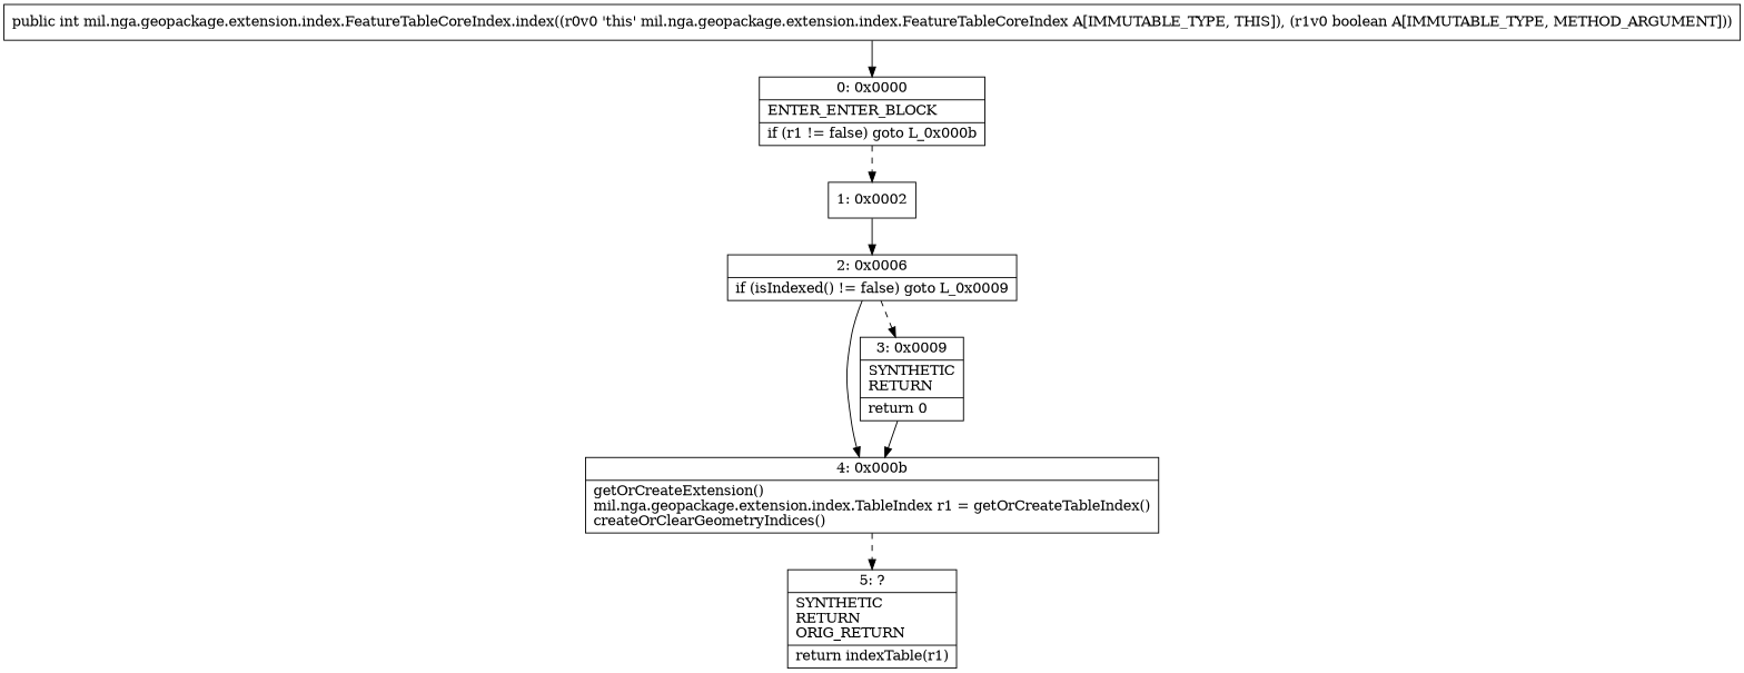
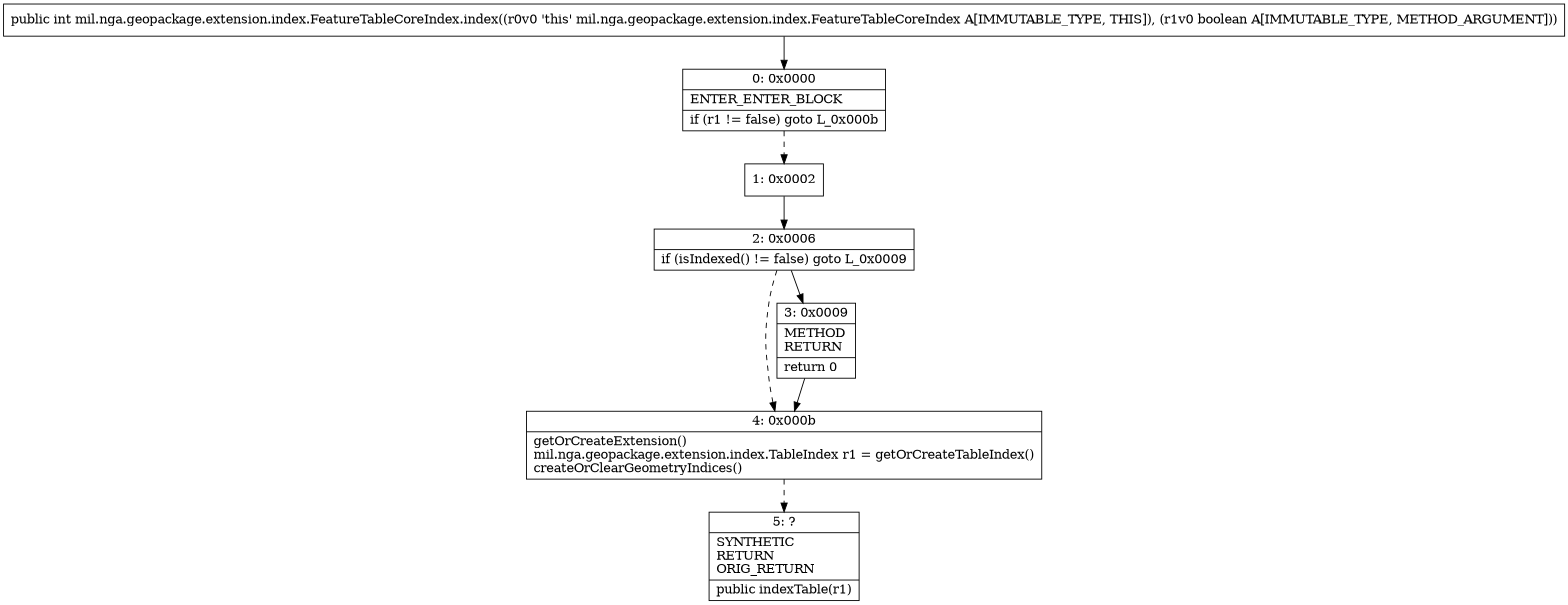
  digraph {
    node [shape=record]
    n1 [label="{0\:\ 0x0000|ENTER_ENTER_BLOCK\l|if (r1 != false) goto L_0x000b\l}"]
    n2 [label="{1\:\ 0x0002}"]
    n3 [label="{2\:\ 0x0006|if (isIndexed() != false) goto L_0x0009\l}"]
    n4 [label="{4\:\ 0x000b|getOrCreateExtension()\lmil.nga.geopackage.extension.index.TableIndex r1 = getOrCreateTableIndex()\lcreateOrClearGeometryIndices()\l}"]
-   n5 [label="{5\:\ ?|SYNTHETIC\lRETURN\lORIG_RETURN\l|return indexTable(r1)\l}"]
-   n6 [label="{3\:\ 0x0009|SYNTHETIC\lRETURN\l|return 0\l}"]
+   n5 [label="{5\:\ ?|SYNTHETIC\lRETURN\lORIG_RETURN\l|public indexTable(r1)\l}"]
+   n6 [label="{3\:\ 0x0009|METHOD\lRETURN\l|return 0\l}"]
    n7 [label="{public int mil.nga.geopackage.extension.index.FeatureTableCoreIndex.index((r0v0 'this' mil.nga.geopackage.extension.index.FeatureTableCoreIndex A[IMMUTABLE_TYPE, THIS]), (r1v0 boolean A[IMMUTABLE_TYPE, METHOD_ARGUMENT])) }"]
    n1 -> n2 [style=dashed]
    n2 -> n3
-   n3 -> n4 [style=solid]
-   n3 -> n6 [style=dashed]
+   n3 -> n4 [style=dashed]
+   n3 -> n6
    n4 -> n5 [style=dashed]
    n6 -> n4
    n7 -> n1
  }
